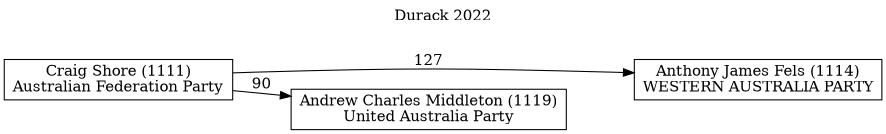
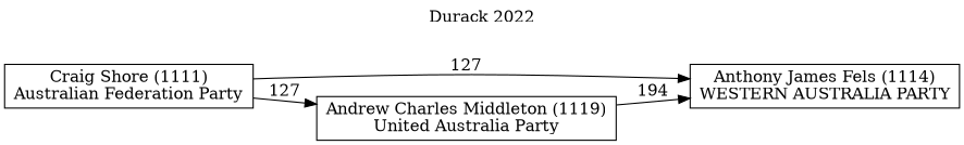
  digraph {
    label="Durack 2022"
    labelloc=t
    mclimit=2
    rankdir=LR
    node [shape=box]
    n1 [label="Anthony James Fels (1114)\nWESTERN AUSTRALIA PARTY"]
    n2 [label="Andrew Charles Middleton (1119)\nUnited Australia Party"]
    n3 [label="Craig Shore (1111)\nAustralian Federation Party"]
+   n2 -> n1 [label=194]
    n3 -> n1 [label=127]
-   n3 -> n2 [label=90]
+   n3 -> n2 [label=127]
  }
